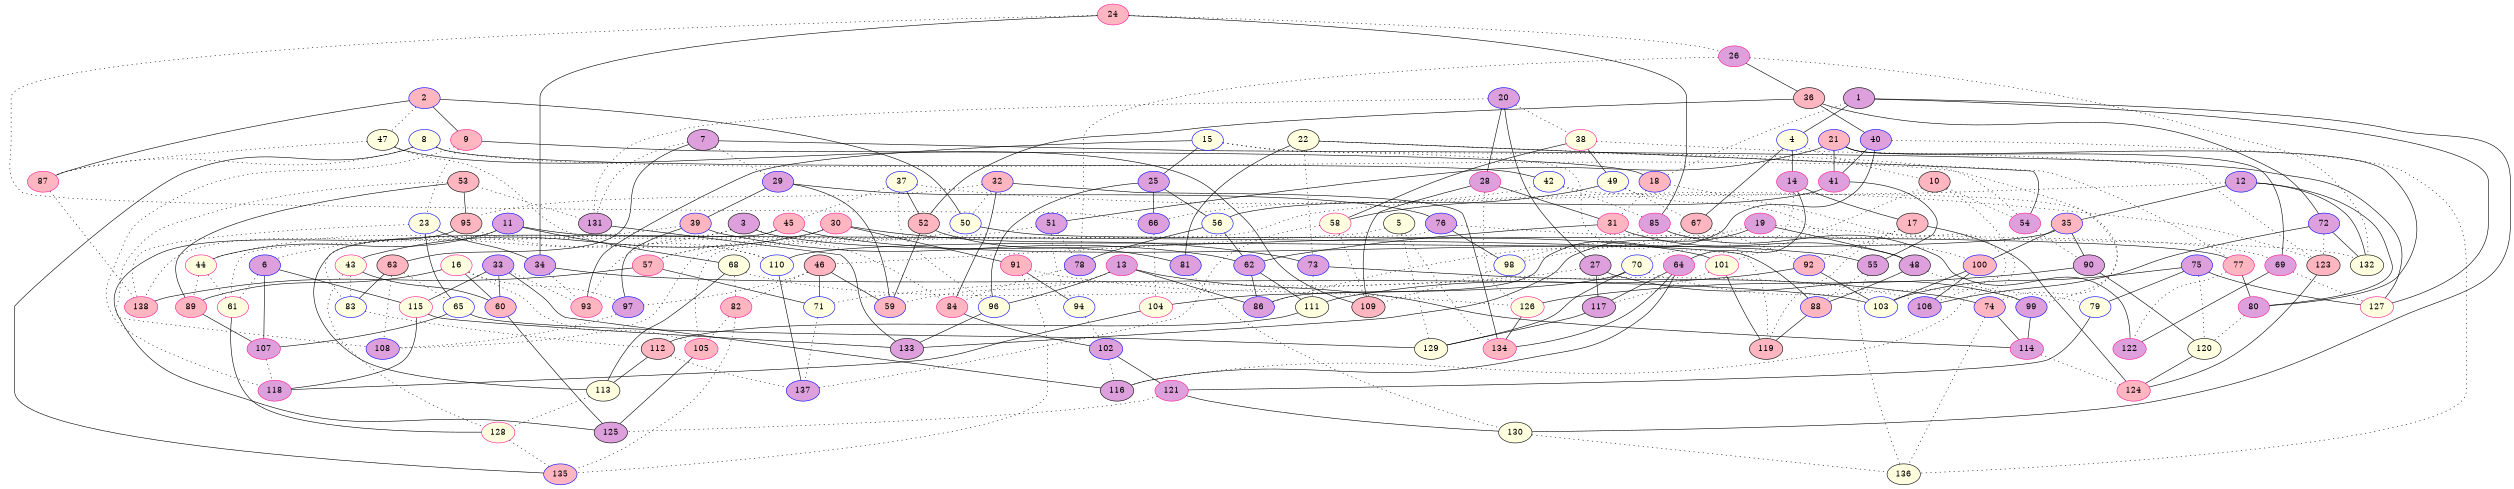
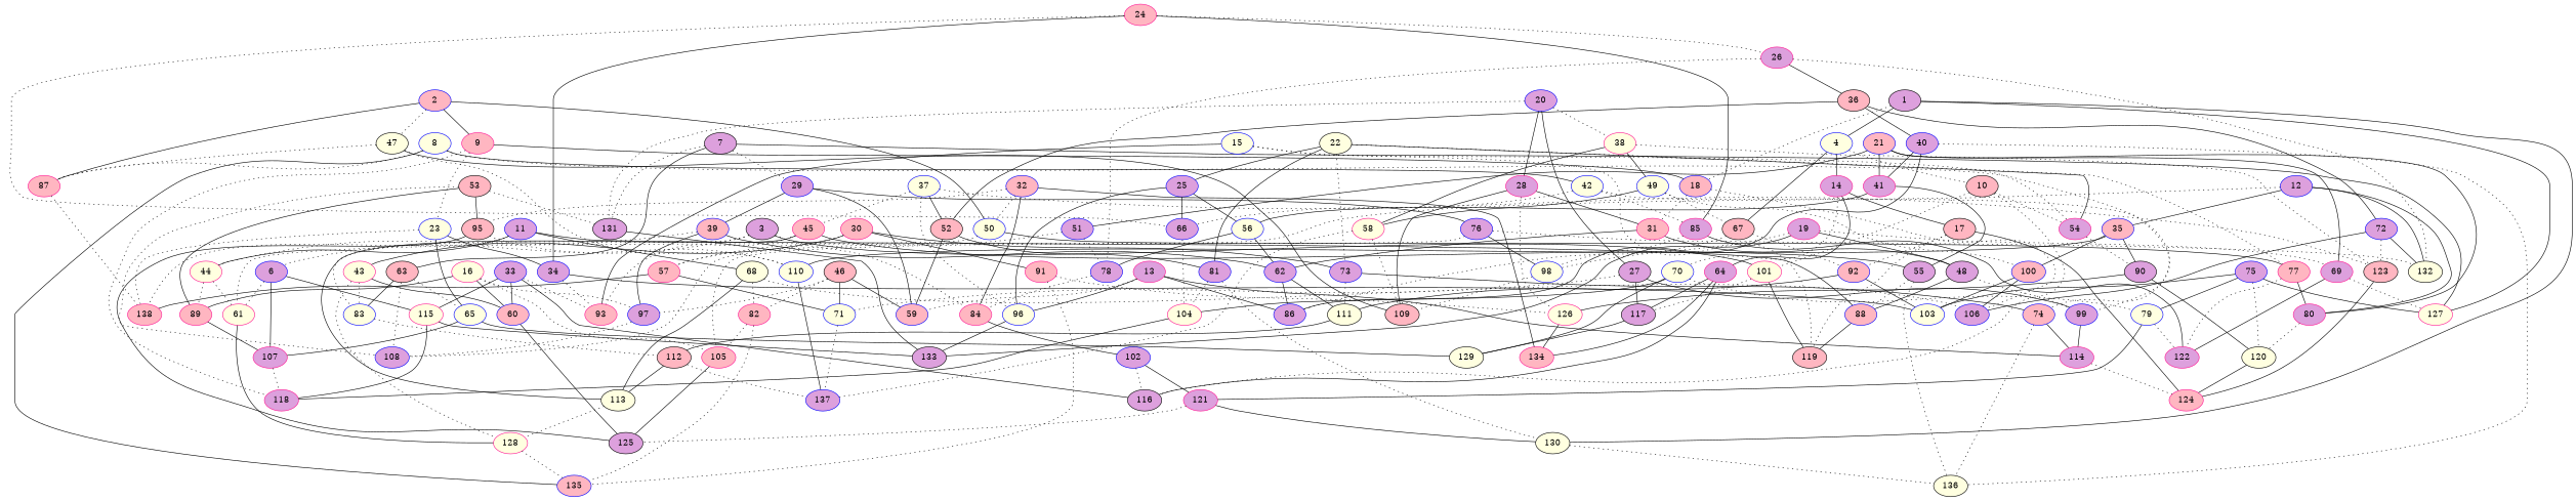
  graph {
    node [color=blue fillcolor=plum style=filled]
    edge [style=solid]
    1 [color=black]
    4 [fillcolor=lightyellow]
    18 [fillcolor=lightpink]
    127 [color=deeppink fillcolor=lightyellow]
    130 [color=black fillcolor=lightyellow]
    10 [color=black fillcolor=lightpink]
    14 [color=deeppink]
    67 [color=black fillcolor=lightpink]
    31 [color=deeppink fillcolor=lightpink]
    106
    136 [color=black fillcolor=lightyellow]
    2 [fillcolor=lightpink]
    9 [color=deeppink fillcolor=lightpink]
    47 [color=black fillcolor=lightyellow]
    50 [fillcolor=lightyellow]
    87 [color=deeppink fillcolor=lightpink]
    23 [fillcolor=lightyellow]
    118 [color=deeppink]
    109 [color=black fillcolor=lightpink]
    110 [fillcolor=lightyellow]
    61 [color=deeppink fillcolor=lightyellow]
    77 [color=deeppink fillcolor=lightpink]
    138 [color=deeppink fillcolor=lightpink]
    3 [color=black]
    6
    83 [fillcolor=lightyellow]
    84 [color=deeppink fillcolor=lightpink]
    101 [color=deeppink fillcolor=lightyellow]
    107 [color=deeppink]
    115 [color=deeppink fillcolor=lightyellow]
    112 [color=black fillcolor=lightpink]
    102
    119 [color=black fillcolor=lightpink]
    117 [color=black]
    54 [color=deeppink]
    116 [color=black]
    17 [color=black fillcolor=lightpink]
    64 [color=deeppink]
    70 [fillcolor=lightyellow]
    86
    92 [fillcolor=lightpink]
-   5 [color=black fillcolor=lightyellow]
    46 [color=black fillcolor=lightpink]
    129 [color=black fillcolor=lightyellow]
    134 [color=deeppink fillcolor=lightpink]
    97
    59 [fillcolor=lightpink]
    71 [fillcolor=lightyellow]
    82 [color=deeppink fillcolor=lightpink]
    108
    128 [color=deeppink fillcolor=lightyellow]
    133 [color=black]
    7 [color=black]
    29
    63 [color=black fillcolor=lightpink]
    131 [color=black]
    39 [fillcolor=lightpink]
    76
    65 [fillcolor=lightyellow]
    8 [fillcolor=lightyellow]
    42 [fillcolor=lightyellow]
    74 [fillcolor=lightpink]
    135 [fillcolor=lightpink]
    66
    85 [color=deeppink]
    99
    114 [color=deeppink]
    34
    90 [color=black]
    44 [color=deeppink fillcolor=lightyellow]
    11
    68 [color=black fillcolor=lightyellow]
    88 [fillcolor=lightpink]
    89 [color=deeppink fillcolor=lightpink]
    113 [color=black fillcolor=lightyellow]
    35 [fillcolor=lightpink]
    12
    80 [color=deeppink]
    132 [color=black fillcolor=lightyellow]
    100 [fillcolor=lightpink]
    120 [color=black fillcolor=lightyellow]
    13 [color=deeppink]
    96 [fillcolor=lightyellow]
    124 [color=deeppink fillcolor=lightpink]
    104 [color=deeppink fillcolor=lightyellow]
    79 [fillcolor=lightyellow]
    15 [fillcolor=lightyellow]
    25
    93 [color=deeppink fillcolor=lightpink]
    56 [fillcolor=lightyellow]
    16 [color=deeppink fillcolor=lightyellow]
    60 [fillcolor=lightpink]
    105 [color=deeppink fillcolor=lightpink]
    125 [color=black]
    103 [fillcolor=lightyellow]
    111 [color=black fillcolor=lightyellow]
    48 [color=black]
    62
    19 [color=deeppink]
    69 [color=deeppink]
    98 [fillcolor=lightyellow]
    122 [color=deeppink]
    20
    27 [color=black]
    28 [color=deeppink]
    38 [color=deeppink fillcolor=lightyellow]
    126 [color=deeppink fillcolor=lightyellow]
    123 [color=black fillcolor=lightpink]
    49 [fillcolor=lightyellow]
    58 [color=deeppink fillcolor=lightyellow]
    21 [fillcolor=lightpink]
    41 [color=deeppink]
    51
    55 [color=black]
    78
    57 [color=deeppink fillcolor=lightpink]
-   94 [fillcolor=lightyellow]
    22 [color=black fillcolor=lightyellow]
    73
    81
    24 [color=deeppink fillcolor=lightpink]
    26 [color=deeppink]
    36 [color=black fillcolor=lightpink]
    40
    52 [color=black fillcolor=lightpink]
    72
    137
    30 [color=deeppink fillcolor=lightpink]
    43 [color=deeppink fillcolor=lightyellow]
    91 [color=deeppink fillcolor=lightpink]
    32 [fillcolor=lightpink]
    95 [color=black fillcolor=lightpink]
    33
    37 [fillcolor=lightyellow]
    45 [color=deeppink fillcolor=lightpink]
    53 [color=black fillcolor=lightpink]
    121 [color=deeppink]
    75
    1 -- 4
    1 -- 18 [style=dotted]
    1 -- 127
    1 -- 130
    4 -- 10 [style=dotted]
    4 -- 14
    4 -- 67
    18 -- 31 [style=dotted]
    18 -- 106 [style=dotted]
    130 -- 136 [style=dotted]
    10 -- 101 [style=dotted]
    10 -- 54 [style=dotted]
    10 -- 116 [style=dotted]
    14 -- 17
    14 -- 64
    14 -- 70 [style=dotted]
    67 -- 86 [style=dotted]
    67 -- 92 [style=dotted]
    31 -- 48
    31 -- 62
    2 -- 9
    2 -- 47 [style=dotted]
    2 -- 50
    2 -- 87
    9 -- 18
    9 -- 23 [style=dotted]
    9 -- 118 [style=dotted]
    47 -- 87 [style=dotted]
    47 -- 109
    47 -- 110 [style=dotted]
    50 -- 61 [style=dotted]
    50 -- 77
    87 -- 138 [style=dotted]
    23 -- 138 [style=dotted]
    23 -- 65
    23 -- 34
    110 -- 137
    61 -- 128
    77 -- 80
    77 -- 122 [style=dotted]
    3 -- 6 [style=dotted]
    3 -- 83 [style=dotted]
    3 -- 84 [style=dotted]
    3 -- 101
    6 -- 61 [style=dotted]
    6 -- 107
    6 -- 115
    83 -- 112 [style=dotted]
    84 -- 102
    101 -- 119
    101 -- 117 [style=dotted]
    107 -- 118 [style=dotted]
    115 -- 118
    115 -- 133
    112 -- 113
    112 -- 137 [style=dotted]
    102 -- 116 [style=dotted]
    102 -- 121
    117 -- 129
    54 -- 90 [style=dotted]
    17 -- 119 [style=dotted]
    17 -- 92 [style=dotted]
    17 -- 124
    64 -- 117
    64 -- 116
    64 -- 134
    70 -- 129
    70 -- 104
    70 -- 79 [style=dotted]
    92 -- 103
    92 -- 111
-   5 -- 46 [style=dotted]
-   5 -- 129 [style=dotted]
-   5 -- 134 [style=dotted]
    46 -- 97 [style=dotted]
    46 -- 59
    46 -- 71
    46 -- 82 [style=dotted]
    97 -- 108 [style=dotted]
    71 -- 137 [style=dotted]
    82 -- 135 [style=dotted]
    82 -- 105 [style=dotted]
    128 -- 135 [style=dotted]
    7 -- 127
    7 -- 29 [style=dotted]
    7 -- 63
    7 -- 131 [style=dotted]
    29 -- 59
    29 -- 39
    29 -- 76
    63 -- 83
    63 -- 108 [style=dotted]
    63 -- 65 [style=dotted]
    131 -- 133
    39 -- 97
    39 -- 44 [style=dotted]
    39 -- 62
    76 -- 132 [style=dotted]
    76 -- 105 [style=dotted]
    76 -- 98
    65 -- 107
    65 -- 129
    8 -- 87 [style=dotted]
    8 -- 42
    8 -- 74 [style=dotted]
    8 -- 135
    42 -- 66 [style=dotted]
    42 -- 85 [style=dotted]
    42 -- 99 [style=dotted]
    74 -- 136 [style=dotted]
    74 -- 114
    66 -- 104 [style=dotted]
    85 -- 98 [style=dotted]
    85 -- 122
    99 -- 114
    114 -- 124 [style=dotted]
    34 -- 93 [style=dotted]
    34 -- 103
    90 -- 120
    90 -- 126
    44 -- 61 [style=dotted]
    44 -- 89 [style=dotted]
    11 -- 138 [style=dotted]
    11 -- 44
    11 -- 68
    11 -- 88
    68 -- 106 [style=dotted]
    68 -- 82 [style=dotted]
    68 -- 113
    88 -- 119
    89 -- 107
    113 -- 128 [style=dotted]
    35 -- 110
    35 -- 90
    35 -- 100
    12 -- 108 [style=dotted]
    12 -- 35
    12 -- 80
    12 -- 132
    80 -- 120 [style=dotted]
    100 -- 106
    100 -- 103
    120 -- 124
    13 -- 86
    13 -- 59 [style=dotted]
    13 -- 114
    13 -- 96
    96 -- 133
    104 -- 118
+   79 -- 122 [style=dotted]
    79 -- 121
    15 -- 119 [style=dotted]
    15 -- 54 [style=dotted]
-   15 -- 25
+   22 -- 25
    15 -- 93
    25 -- 66
    25 -- 96
    25 -- 56
    56 -- 62
    56 -- 78
    16 -- 97 [style=dotted]
    16 -- 89
    16 -- 60
    16 -- 105 [style=dotted]
    60 -- 125
    105 -- 125
    111 -- 112
    48 -- 99 [style=dotted]
    48 -- 88
    62 -- 86
    62 -- 111
    19 -- 133
    19 -- 48
    19 -- 69 [style=dotted]
    19 -- 98 [style=dotted]
    69 -- 127 [style=dotted]
    69 -- 122
    98 -- 109 [style=dotted]
    20 -- 131 [style=dotted]
    20 -- 27
    20 -- 28
    20 -- 38 [style=dotted]
    27 -- 117
    27 -- 71 [style=dotted]
    27 -- 99
    28 -- 31
    28 -- 109
    28 -- 126 [style=dotted]
    38 -- 123 [style=dotted]
    38 -- 49
    38 -- 58
    126 -- 134
    123 -- 124
    49 -- 67 [style=dotted]
    49 -- 100 [style=dotted]
    49 -- 58
    58 -- 109 [style=dotted]
    58 -- 137 [style=dotted]
    21 -- 80
    21 -- 69
    21 -- 41
    21 -- 51
    41 -- 56
    41 -- 55
    51 -- 78 [style=dotted]
    51 -- 57 [style=dotted]
-   51 -- 94 [style=dotted]
    55 -- 136 [style=dotted]
    55 -- 88 [style=dotted]
    78 -- 84 [style=dotted]
    57 -- 138
    57 -- 71
-   94 -- 102 [style=dotted]
    22 -- 77 [style=dotted]
    22 -- 54
    22 -- 73 [style=dotted]
    22 -- 81
    73 -- 74
    73 -- 111 [style=dotted]
    81 -- 130 [style=dotted]
+   81 -- 104 [style=dotted]
    24 -- 66 [style=dotted]
    24 -- 85
    24 -- 34
    24 -- 26 [style=dotted]
    26 -- 132 [style=dotted]
    26 -- 78 [style=dotted]
    26 -- 36
    36 -- 40
    36 -- 52
    36 -- 72
    40 -- 136 [style=dotted]
    40 -- 86
    40 -- 41
    52 -- 59
    52 -- 81
    72 -- 106
    72 -- 132
    72 -- 123 [style=dotted]
    30 -- 57 [style=dotted]
    30 -- 73
    30 -- 43
    30 -- 91
    43 -- 83 [style=dotted]
    43 -- 128 [style=dotted]
    43 -- 60
    91 -- 135 [style=dotted]
    91 -- 126 [style=dotted]
-   91 -- 94
    32 -- 50 [style=dotted]
    32 -- 84
    32 -- 134
    32 -- 95 [style=dotted]
    95 -- 110 [style=dotted]
    95 -- 125
    33 -- 115
    33 -- 116
    33 -- 93 [style=dotted]
    33 -- 60
    37 -- 96 [style=dotted]
    37 -- 123 [style=dotted]
    37 -- 52
    37 -- 45 [style=dotted]
    45 -- 113
    45 -- 93 [style=dotted]
    45 -- 55
    53 -- 108 [style=dotted]
    53 -- 131 [style=dotted]
    53 -- 89
    53 -- 95
    121 -- 130
    121 -- 125 [style=dotted]
    75 -- 127
    75 -- 120 [style=dotted]
    75 -- 79
    75 -- 103
  }
